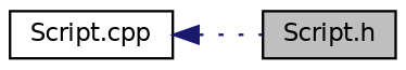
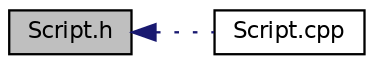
  digraph {
    rankdir=LR
    node [color=black fontname=Helvetica fontsize=10 shape=record style=filled]
    n1 [fillcolor=grey75 fontcolor=black height=0.2 label="Script.h" width=0.4]
    n2 [fillcolor=white height=0.2 label="Script.cpp" width=0.4]
-   n2 -> n1 [color=midnightblue dir=back fontname=Helvetica fontsize=10 labelfontname=Helvetica labelfontsize=10 style=dotted]
+   n1 -> n2 [color=midnightblue dir=back fontname=Helvetica fontsize=10 labelfontname=Helvetica labelfontsize=10 style=dotted]
  }
